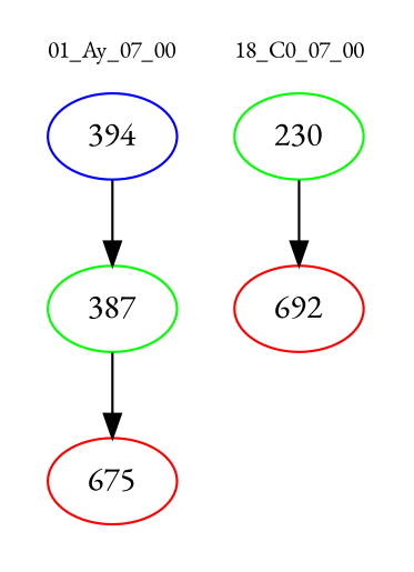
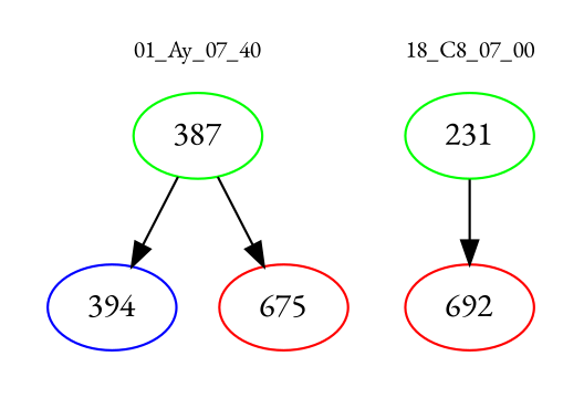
  digraph {
    fontname="EB Garamond"
    node [color=green fontname="EB Garamond"]
    edge [color=black fontname="EB Garamond"]
    n1 [label=387]
    n2 [color=blue label=394]
    n3 [color=red label=675]
-   n4 [label=230]
+   n4 [label=231]
    n5 [color=red label=692]
    subgraph cluster_1 {
      color=white
      fontsize=10
-     label="01_Ay_07_00"
+     label="01_Ay_07_40"
      n1
      n2
      n3
    }
    subgraph cluster_2 {
      color=white
      fontsize=10
-     label="18_C0_07_00"
+     label="18_C8_07_00"
      n4
      n5
    }
-   n2 -> n1
+   n1 -> n2
    n1 -> n3
    n4 -> n5
  }
